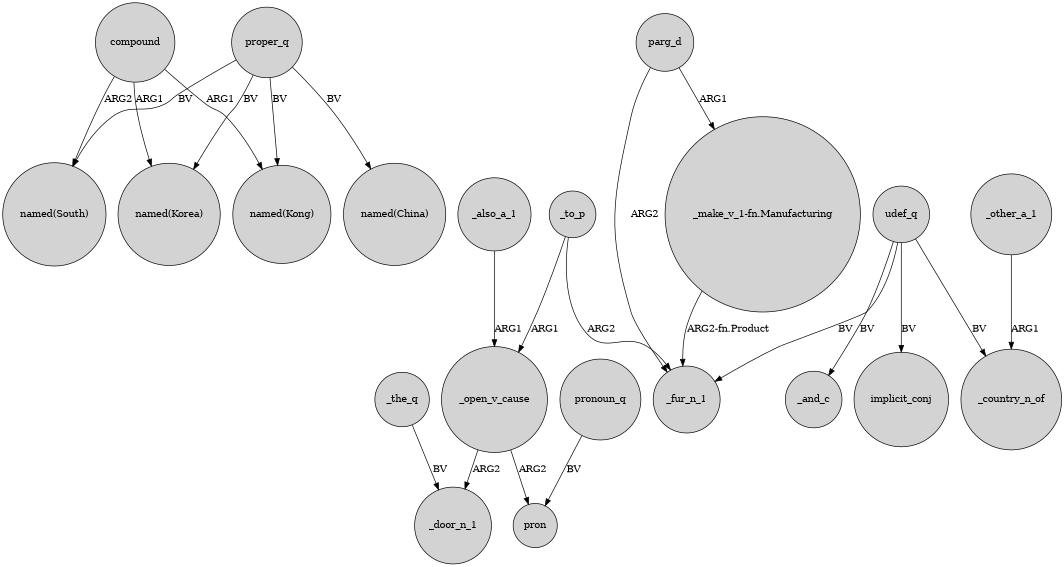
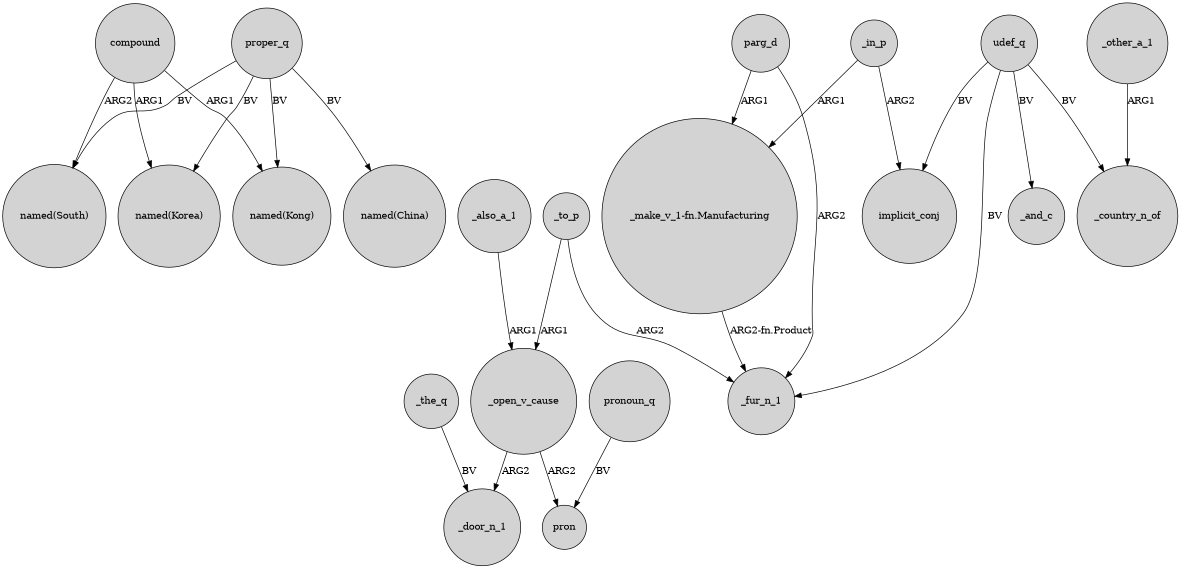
  digraph {
    node [shape=circle style=filled]
    compound
    "named(South)"
    "named(Korea)"
    "named(Kong)"
    _also_a_1
    _open_v_cause
    _door_n_1
    pron
    _to_p
    _fur_n_1
    parg_d
    "_make_v_1-fn.Manufacturing"
    udef_q
    implicit_conj
    _country_n_of
    _and_c
    _the_q
    proper_q
    "named(China)"
    pronoun_q
    _other_a_1
+   _in_p
    compound -> "named(South)" [label=ARG2]
    compound -> "named(Korea)" [label=ARG1]
    compound -> "named(Kong)" [label=ARG1]
    _also_a_1 -> _open_v_cause [label=ARG1]
    _open_v_cause -> _door_n_1 [label=ARG2]
    _open_v_cause -> pron [label=ARG2]
    _to_p -> _open_v_cause [label=ARG1]
    _to_p -> _fur_n_1 [label=ARG2]
    parg_d -> _fur_n_1 [label=ARG2]
    parg_d -> "_make_v_1-fn.Manufacturing" [label=ARG1]
    "_make_v_1-fn.Manufacturing" -> _fur_n_1 [label="ARG2-fn.Product"]
    udef_q -> _fur_n_1 [label=BV]
    udef_q -> implicit_conj [label=BV]
    udef_q -> _country_n_of [label=BV]
    udef_q -> _and_c [label=BV]
    _the_q -> _door_n_1 [label=BV]
    proper_q -> "named(South)" [label=BV]
    proper_q -> "named(Korea)" [label=BV]
    proper_q -> "named(Kong)" [label=BV]
    proper_q -> "named(China)" [label=BV]
    pronoun_q -> pron [label=BV]
    _other_a_1 -> _country_n_of [label=ARG1]
+   _in_p -> "_make_v_1-fn.Manufacturing" [label=ARG1]
+   _in_p -> implicit_conj [label=ARG2]
  }
